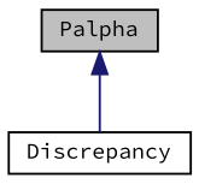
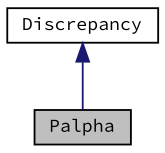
  digraph {
    fontname="Source Code Pro"
    node [color=black fontname="Source Code Pro" fontsize=10 shape=record]
    n1 [fillcolor=grey75 fontcolor=black height=0.2 label=Palpha style=filled width=0.4]
    n2 [height=0.2 label=Discrepancy width=0.4]
-   n1 -> n2 [color=midnightblue dir=back fontname="Source Code Pro" fontsize=10 labelfontname=Helvetica labelfontsize=10 style=solid]
+   n2 -> n1 [color=midnightblue dir=back fontname="Source Code Pro" fontsize=10 labelfontname=Helvetica labelfontsize=10 style=solid]
  }
